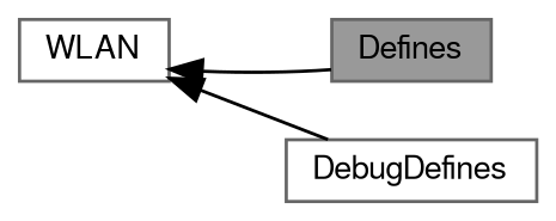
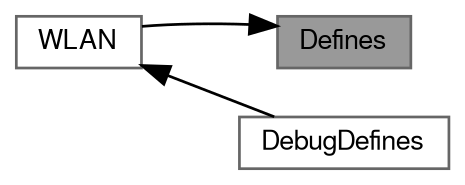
  digraph {
    rankdir=LR
    node [color=grey40 fillcolor=white fontname=FreeSans fontsize=10 shape=box style=filled]
    edge [dir=back fontname=FreeSans fontsize=10 labelfontname=FreeSans labelfontsize=10 shape=plaintext style=solid]
    n1 [height=0.2 label=DebugDefines width=0.4]
    n2 [color=gray40 fillcolor=grey60 fontcolor=black height=0.2 label=Defines width=0.4]
    n3 [height=0.2 label=WLAN width=0.4]
    n3 -> n1
-   n3 -> n2
+   n2 -> n3
  }
